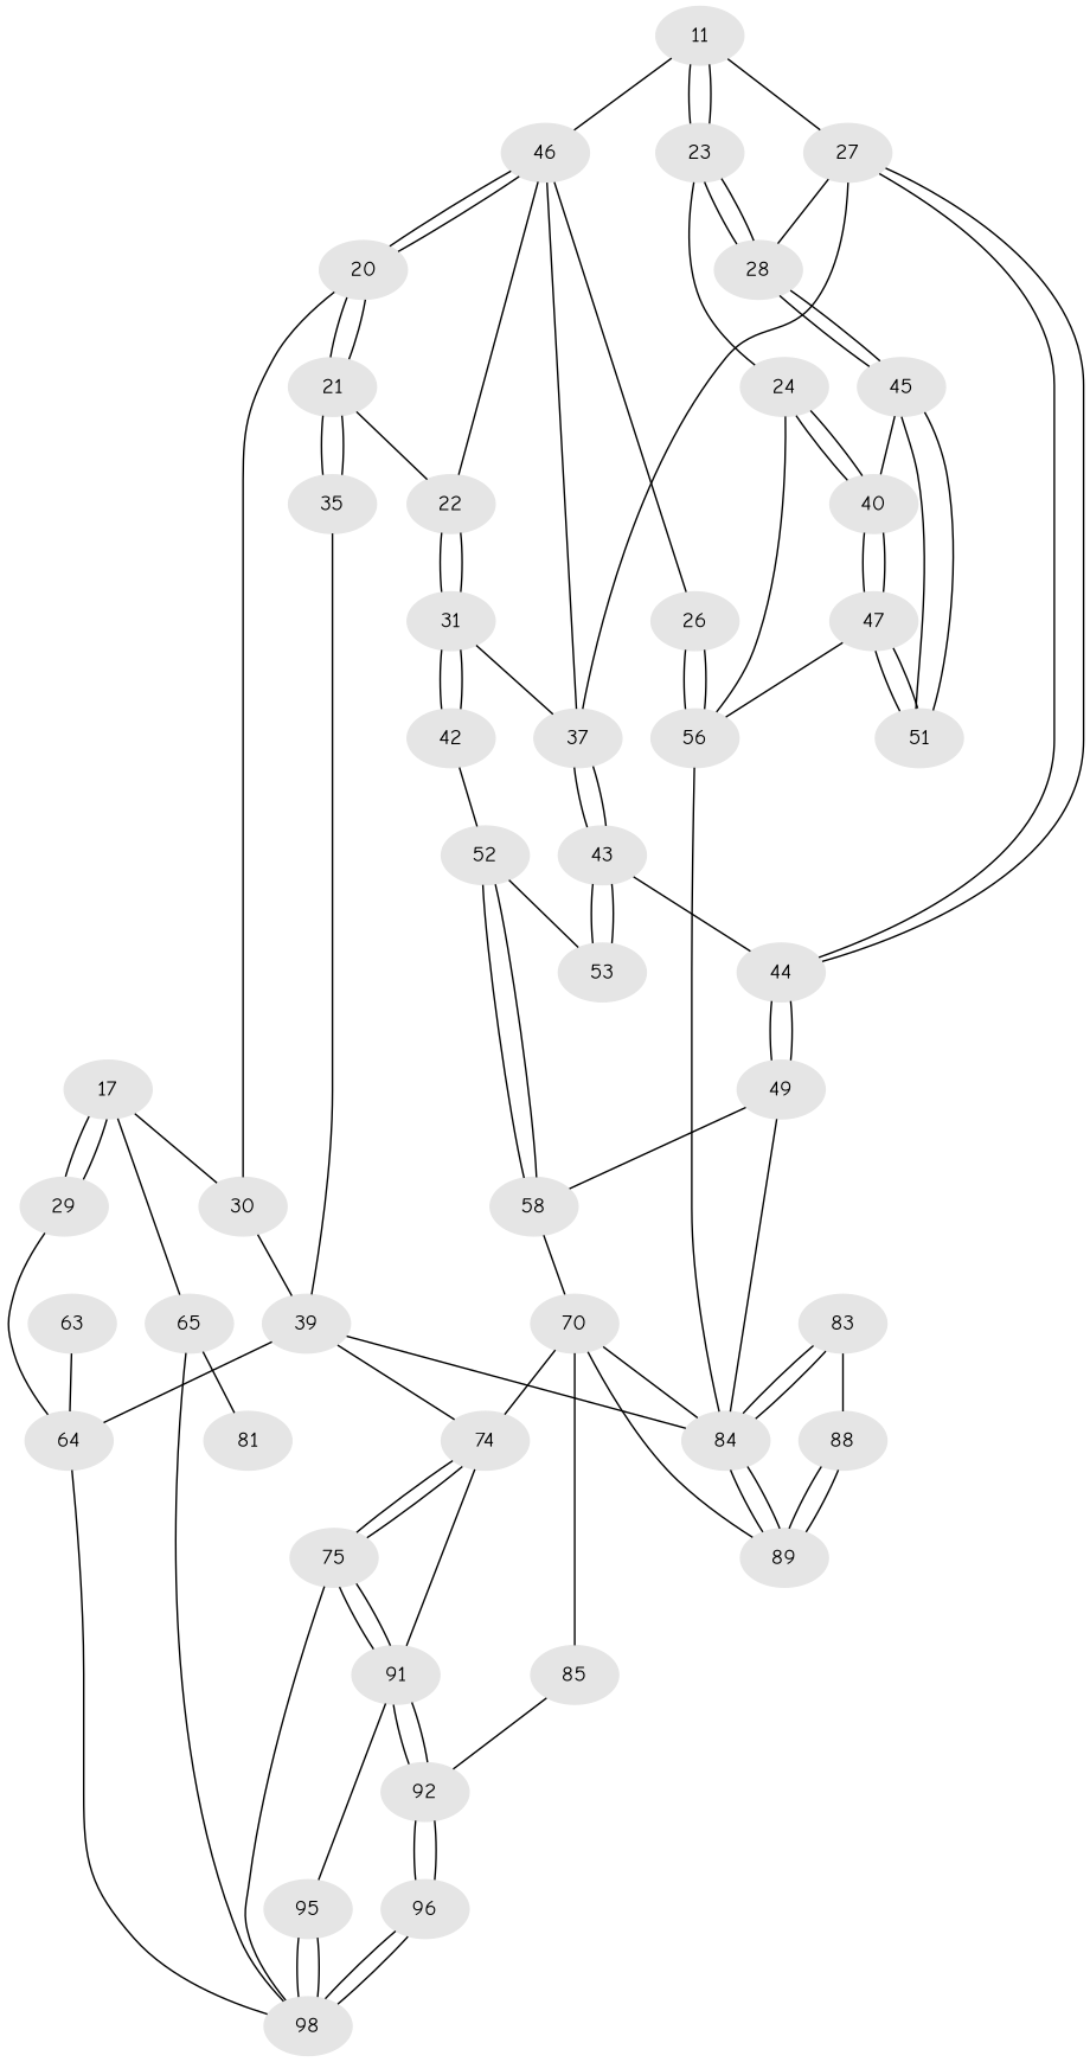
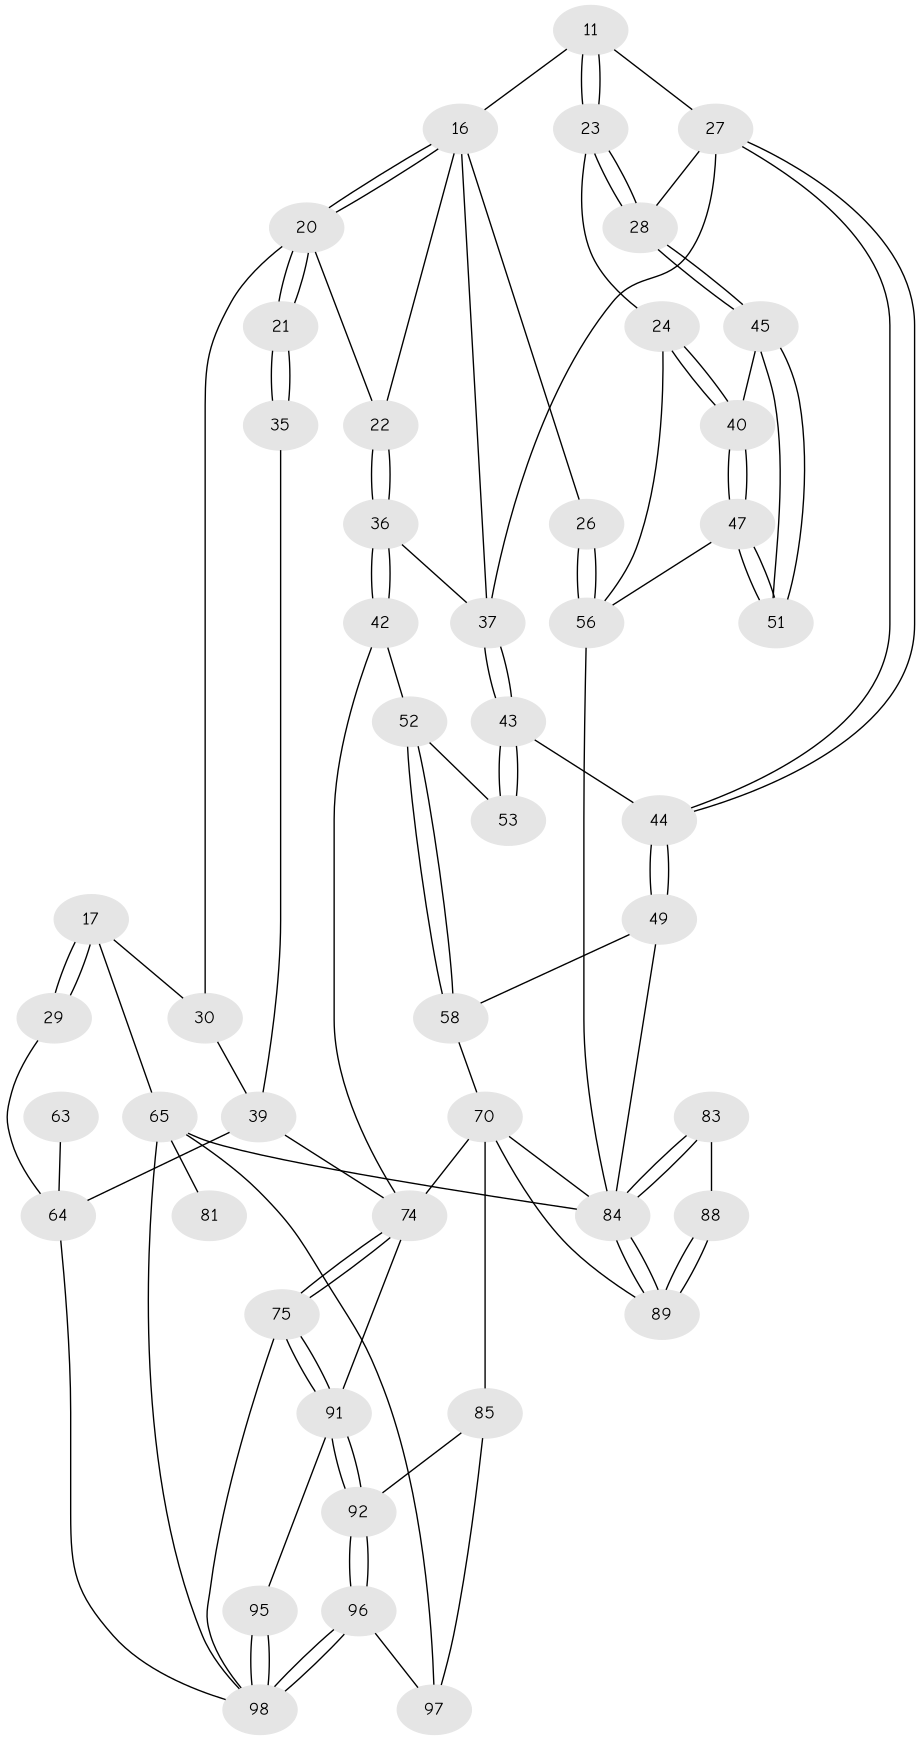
  graph {
    fontname="Comic Neue"
    node [color=gray90 fontname="Comic Neue" style=filled]
    edge [fontname="Comic Neue"]
    11 [super="+10"]
-   16 [super="+6+8+9" label=46]
+   16 [super="+6+8+9"]
    23
    27 [super="+13"]
    20
    22
    26
    37 [super="+12"]
    24
    28
    44
    17 [super="+14+15"]
    29
    30 [super="+19"]
    65 [super="+61"]
    21
-   36 [label=31]
+   36
    n18 [label=56 super="+48+25"]
    43
    64 [super="+59"]
    39 [super="+38+31"]
    84 [super="+60+55"]
    98 [super="+93+94"]
    81 [super="+66"]
+   97 [super="+86"]
    35
    42
    n28 [label=40]
    45
    47
    49
    51
    74 [super="+40+68"]
    52
    53
    n36 [label=75]
    91
    58 [super="+57"]
    70 [super="+69"]
    89 [super="+87"]
    85 [super="+82"]
    63 [super="+62"]
    92 [super="+90+75+76"]
    96
    95
    83 [super="+73"]
    88 [super="+72"]
    11 -- 16 [weight=2]
    11 -- 23
    11 -- 23
    11 -- 27
    16 -- 20
    16 -- 20
    16 -- 22
    16 -- 26
    16 -- 37
    23 -- 24
    23 -- 28
    23 -- 28
    27 -- 37
    27 -- 28
    27 -- 44
    27 -- 44
    20 -- 30
    20 -- 21
    20 -- 21
    22 -- 36
    22 -- 36
    26 -- n18 [weight=2]
    26 -- n18
    37 -- 43
    37 -- 43
    24 -- n18
    24 -- n28
    24 -- n28
    28 -- 45
    28 -- 45
    44 -- 49
    44 -- 49
    17 -- 29 [weight=2]
    17 -- 29
    17 -- 30
    17 -- 65 [weight=2]
    29 -- 64
    30 -- 39
-   39 -- 84
+   65 -- 84
    65 -- 98
    65 -- 81
-   21 -- 22
+   65 -- 97
+   20 -- 22
    21 -- 35
    21 -- 35
    36 -- 37
    36 -- 42
    36 -- 42
    n18 -- 84
    43 -- 44
    43 -- 53
    43 -- 53
    64 -- 98
    39 -- 64 [weight=2]
    39 -- 74
    84 -- 89
    84 -- 89
    35 -- 39
+   42 -- 74
    42 -- 52
    n28 -- 47
    n28 -- 47
    45 -- n28
    45 -- 51
    45 -- 51
    47 -- n18
    47 -- 51
    47 -- 51
    49 -- 84
    49 -- 58
    74 -- n36
    74 -- n36
    74 -- 91 [weight=2]
    52 -- 53
    52 -- 58
    52 -- 58
    n36 -- 98
    n36 -- 91
    n36 -- 91
    91 -- 92
    91 -- 92
    91 -- 95
    58 -- 70
    70 -- 84
    70 -- 74
    70 -- 89
    70 -- 85
+   85 -- 97
    85 -- 92 [weight=2]
    63 -- 64 [weight=2]
    92 -- 96
    92 -- 96
    96 -- 98
    96 -- 98
+   96 -- 97
    95 -- 98 [weight=2]
    95 -- 98
    83 -- 84 [weight=2]
    83 -- 84
    83 -- 88 [weight=2]
    88 -- 89 [weight=2]
    88 -- 89
  }
